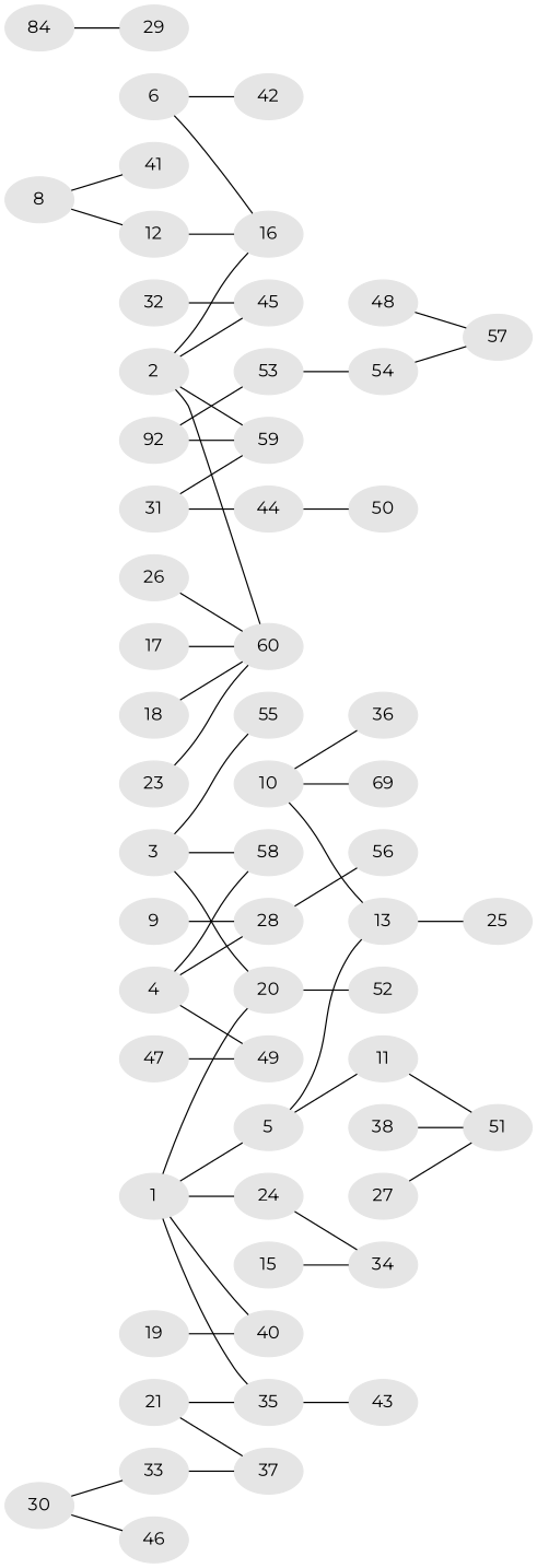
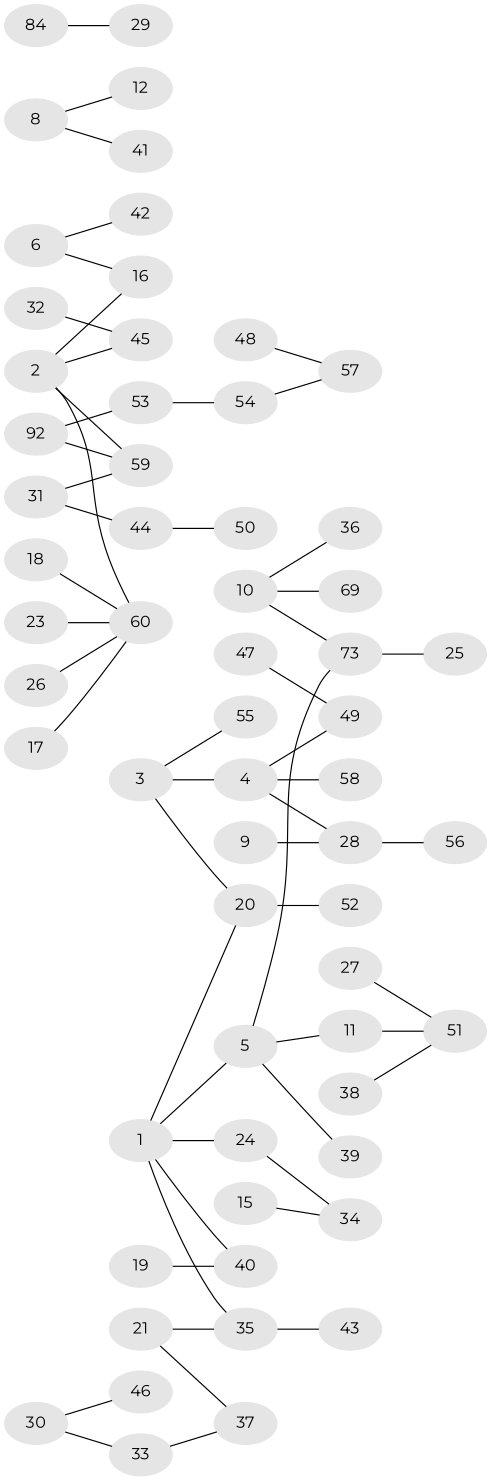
  graph {
    fontname=Montserrat
    rankdir=LR
    node [color=gray90 fontname=Montserrat style=filled]
    edge [fontname=Montserrat weight=1.0]
    1
    5
    20
    35
    40
    24
    11
-   13
+   13 [label=73]
+   39
    15
    34
    52
    43
    2
    16
    45
    59
    60
    3
    4
    55
    28
    49
    58
    56
    51
    25
    6
    42
    8
    12
    41
    9
    10
    36
    n36 [label=69]
    n37 [label=84]
    29
    17
    18
    19
    21
    37
    n44 [label=92]
    53
    54
    23
    26
    27
    30
    33
    46
    31
    44
    50
    32
    38
    47
    48
    57
    1 -- 5
    1 -- 20
    1 -- 35
    1 -- 40
    1 -- 24
    5 -- 11
    5 -- 13
+   5 -- 39
    20 -- 52
    35 -- 43
    24 -- 34
    11 -- 51
    13 -- 25
    15 -- 34
    2 -- 16
    2 -- 45
    2 -- 59
    2 -- 60
    3 -- 20
-   3 -- 58
+   3 -- 4
    3 -- 55
    4 -- 28
    4 -- 49
    4 -- 58
    28 -- 56
    6 -- 16
    6 -- 42
    8 -- 12
    8 -- 41
-   12 -- 16
    9 -- 28
    10 -- 13
    10 -- 36
    10 -- n36
    n37 -- 29
    17 -- 60
    18 -- 60
    19 -- 40
    21 -- 35
    21 -- 37
    n44 -- 59
    n44 -- 53
    53 -- 54
    54 -- 57
    23 -- 60
    26 -- 60
    27 -- 51
    30 -- 33
    30 -- 46
    33 -- 37
    31 -- 59
    31 -- 44
    44 -- 50
    32 -- 45
    38 -- 51
    47 -- 49
    48 -- 57
  }
